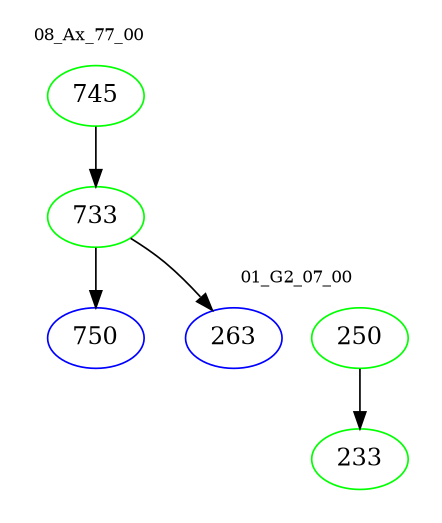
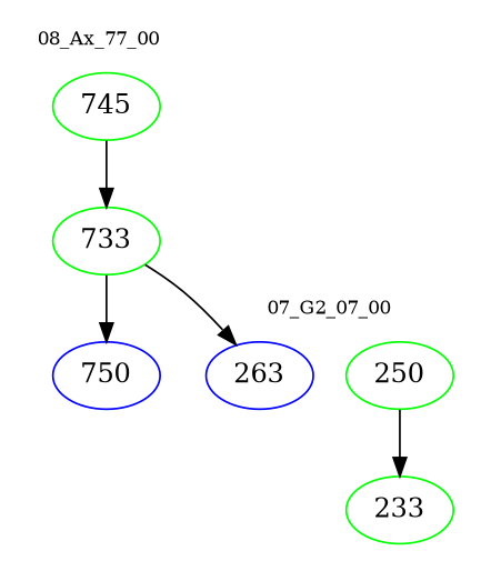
  digraph {
    node [color=green]
    edge [color=black]
    n1 [label=745]
    n2 [label=733]
    n3 [color=blue label=750]
    n4 [label=250]
    n5 [label=233]
    n6 [color=blue label=263]
    subgraph cluster_1 {
      color=white
      fontsize=10
      label="08_Ax_77_00"
      n1
      n2
      n3
    }
    subgraph cluster_2 {
      color=white
      fontsize=10
-     label="01_G2_07_00"
+     label="07_G2_07_00"
      n4
      n5
      n6
    }
    n1 -> n2
    n2 -> n3
    n2 -> n6
    n4 -> n5
  }
